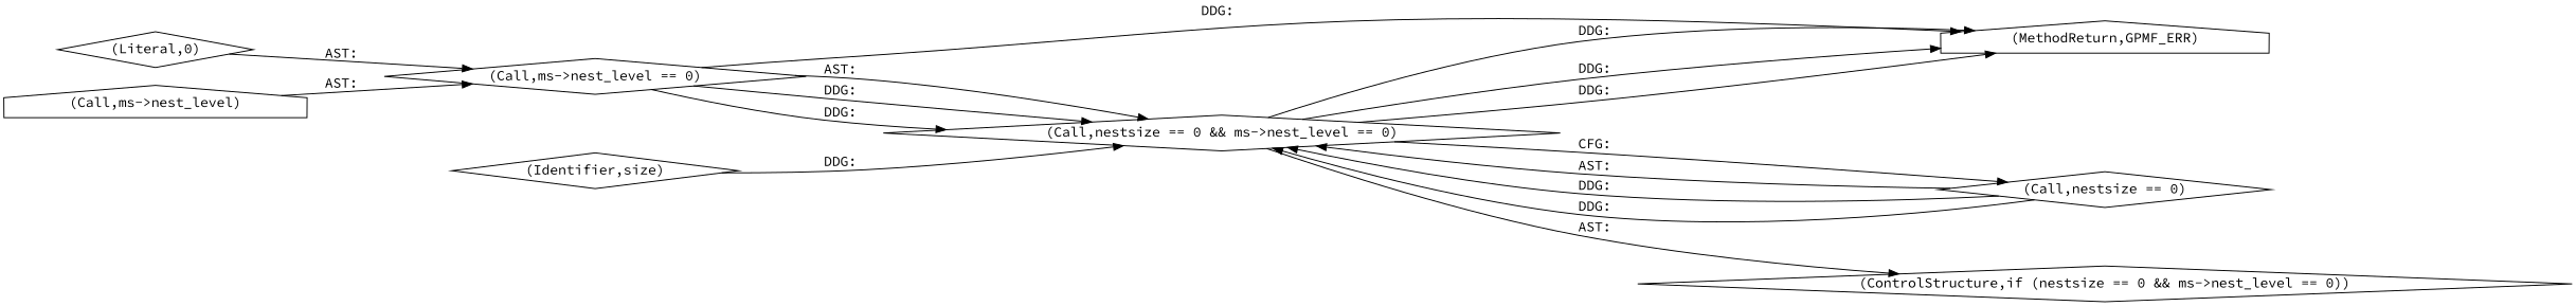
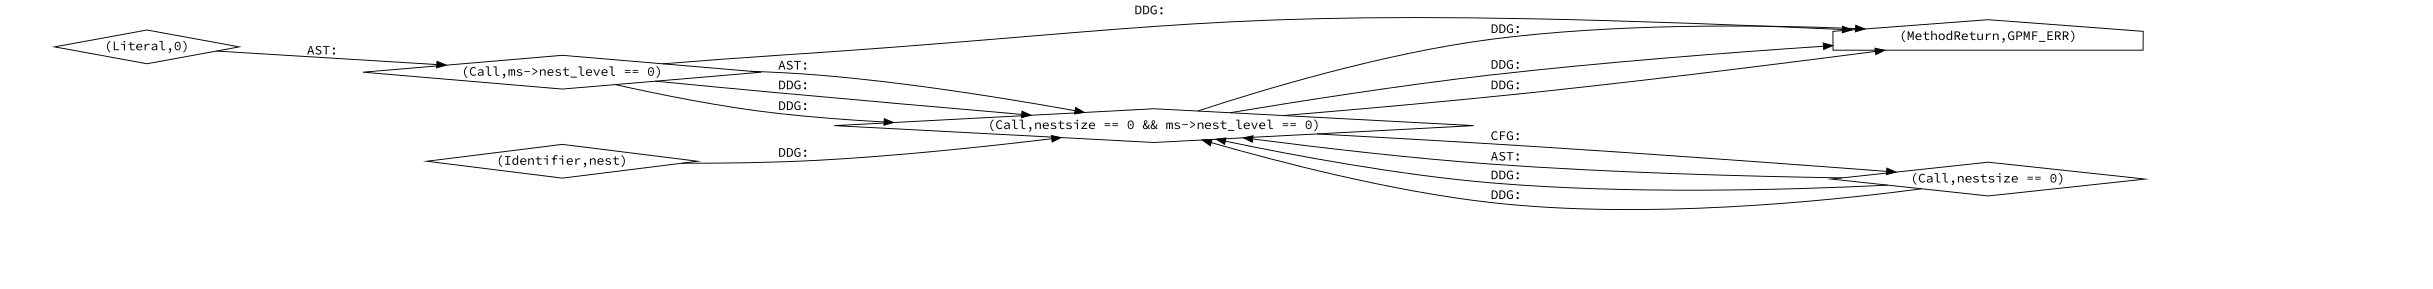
  digraph {
    fontname="Source Code Pro"
    rankdir=LR
    node [fontname="Source Code Pro" shape=diamond]
    edge [fontname="Source Code Pro"]
    n1 [label="(Call,ms->nest_level == 0)"]
    n2 [label="(Call,nestsize == 0 && ms->nest_level == 0)"]
    n3 [label="(MethodReturn,GPMF_ERR)" shape=house]
    n4 [label="(Call,nestsize == 0)"]
-   n5 [label="(ControlStructure,if (nestsize == 0 && ms->nest_level == 0))"]
    n6 [label="(Literal,0)"]
-   n7 [label="(Call,ms->nest_level)" shape=house]
-   n8 [label="(Identifier,size)"]
+   n8 [label="(Identifier,nest)"]
    n1 -> n2 [label="AST: "]
    n1 -> n2 [label="DDG: "]
    n1 -> n2 [label="DDG: "]
    n1 -> n3 [label="DDG: "]
    n2 -> n3 [label="DDG: "]
    n2 -> n3 [label="DDG: "]
    n2 -> n3 [label="DDG: "]
    n2 -> n4 [label="CFG: "]
-   n2 -> n5 [label="AST: "]
    n4 -> n2 [label="AST: "]
    n4 -> n2 [label="DDG: "]
    n4 -> n2 [label="DDG: "]
    n6 -> n1 [label="AST: "]
-   n7 -> n1 [label="AST: "]
    n8 -> n2 [label="DDG: "]
  }
